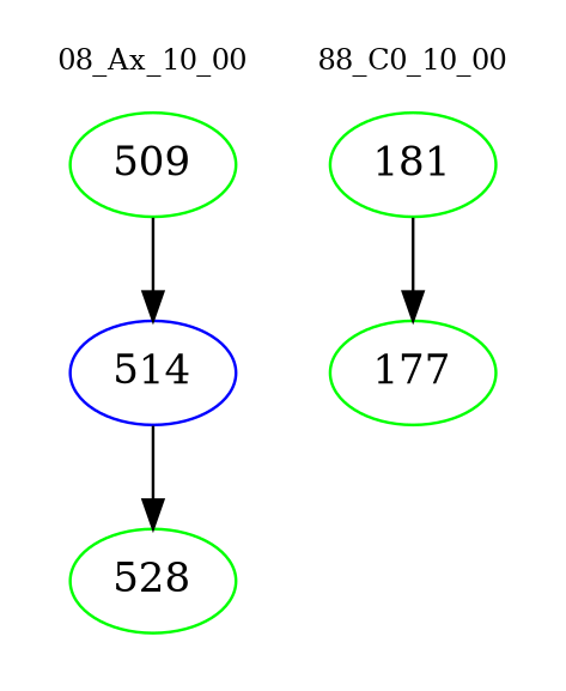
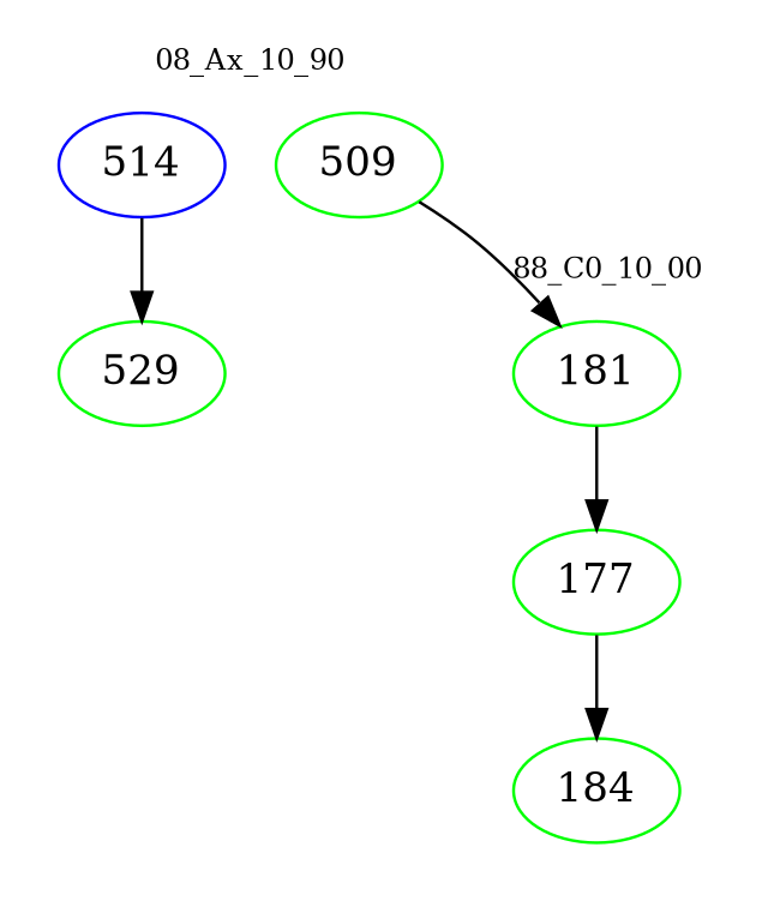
  digraph {
    node [color=green]
    edge [color=black]
    n1 [label=509]
    n2 [color=blue label=514]
-   n3 [label=528]
+   n3 [label=529]
    n4 [label=181]
    n5 [label=177]
+   n6 [label=184]
    subgraph cluster_1 {
      color=white
      fontsize=10
-     label="08_Ax_10_00"
+     label="08_Ax_10_90"
      n1
      n2
      n3
    }
    subgraph cluster_2 {
      color=white
      fontsize=10
      label="88_C0_10_00"
      n4
      n5
+     n6
    }
-   n1 -> n2
+   n1 -> n4
    n2 -> n3
    n4 -> n5
+   n5 -> n6
  }
